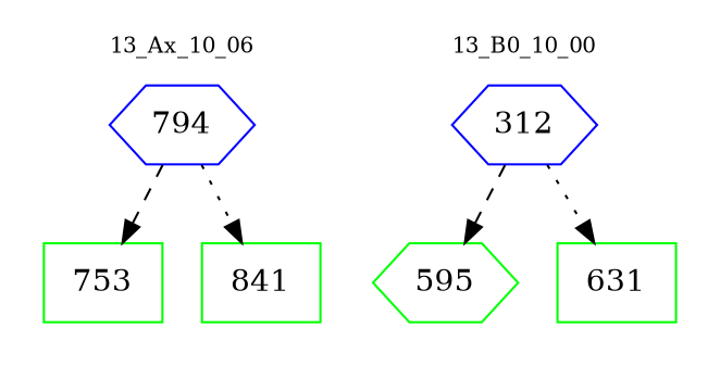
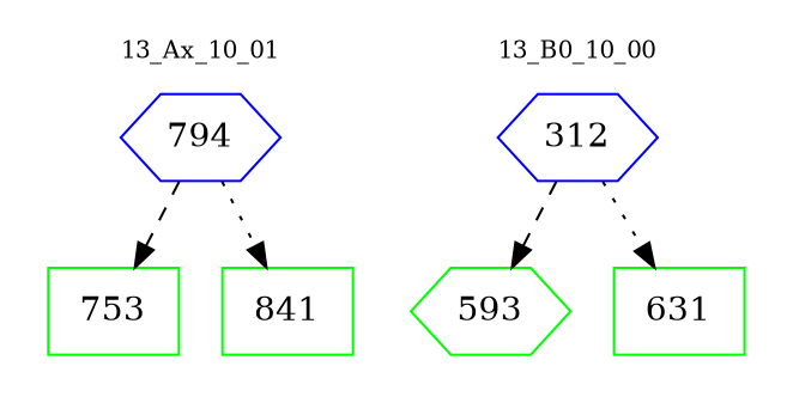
  digraph {
    node [color=green shape=hexagon]
    edge [color=black style=dashed]
    n1 [color=blue label=794]
    n2 [label=753 shape=box]
    n3 [label=841 shape=box]
    n4 [color=blue label=312]
-   n5 [label=595]
+   n5 [label=593]
    n6 [label=631 shape=box]
    subgraph cluster_1 {
      color=white
      fontsize=10
-     label="13_Ax_10_06"
+     label="13_Ax_10_01"
      n1
      n2
      n3
    }
    subgraph cluster_2 {
      color=white
      fontsize=10
      label="13_B0_10_00"
      n4
      n5
      n6
    }
    n1 -> n2
    n1 -> n3 [style=dotted]
    n4 -> n5
    n4 -> n6 [style=dotted]
  }
